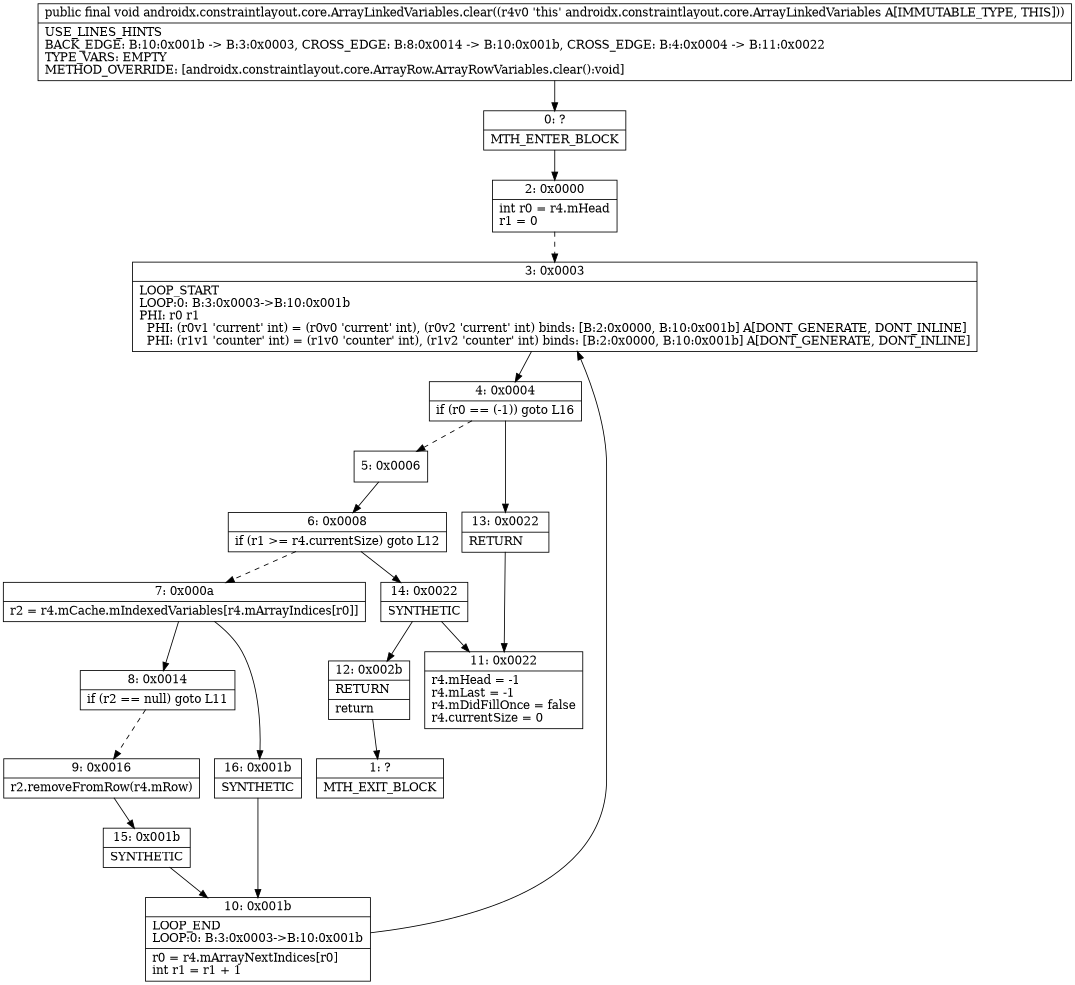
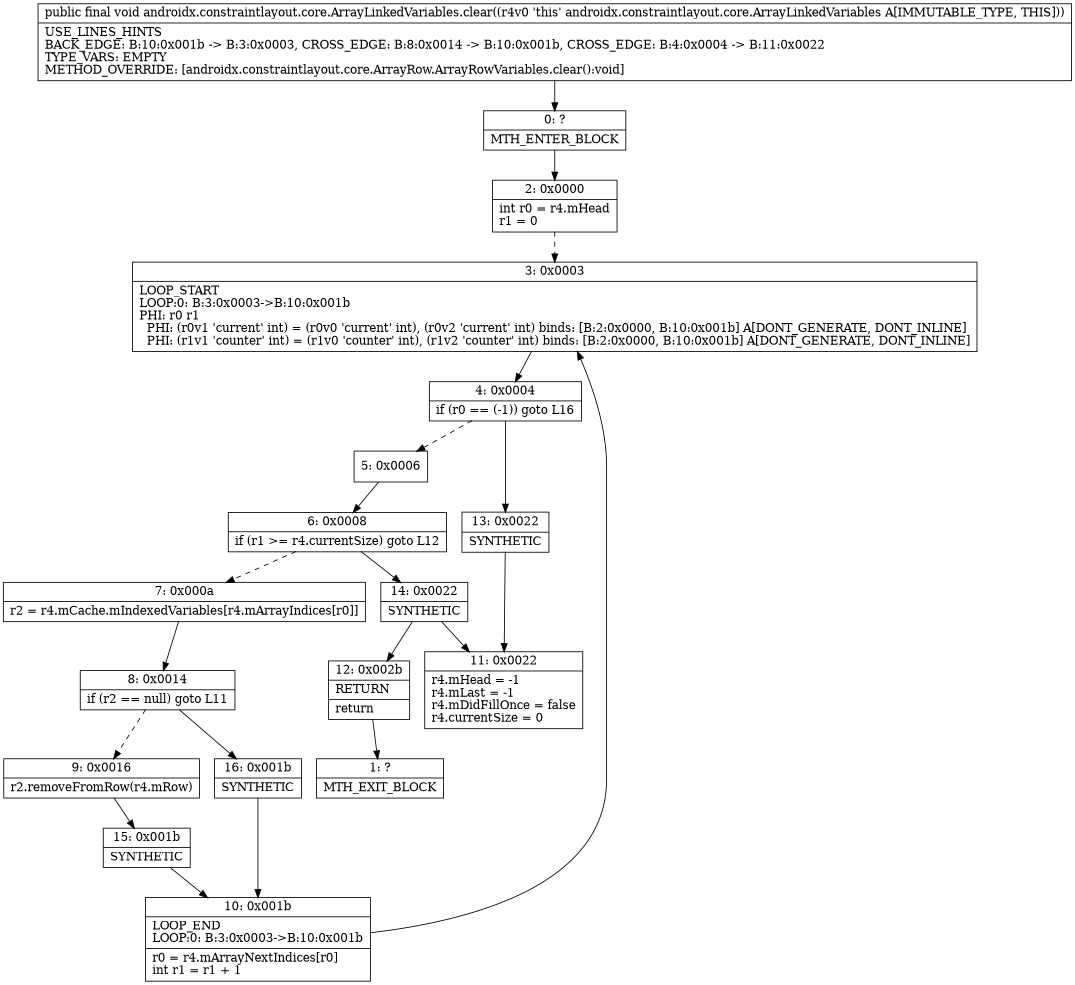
  digraph {
    node [shape=record]
    n1 [label="{0\:\ ?|MTH_ENTER_BLOCK\l}"]
    n2 [label="{2\:\ 0x0000|int r0 = r4.mHead\lr1 = 0\l}"]
    n3 [label="{3\:\ 0x0003|LOOP_START\lLOOP:0: B:3:0x0003\-\>B:10:0x001b\lPHI: r0 r1 \l  PHI: (r0v1 'current' int) = (r0v0 'current' int), (r0v2 'current' int) binds: [B:2:0x0000, B:10:0x001b] A[DONT_GENERATE, DONT_INLINE]\l  PHI: (r1v1 'counter' int) = (r1v0 'counter' int), (r1v2 'counter' int) binds: [B:2:0x0000, B:10:0x001b] A[DONT_GENERATE, DONT_INLINE]\l}"]
    n4 [label="{4\:\ 0x0004|if (r0 == (\-1)) goto L16\l}"]
    n5 [label="{5\:\ 0x0006}"]
-   n6 [label="{13\:\ 0x0022|RETURN\l}"]
+   n6 [label="{13\:\ 0x0022|SYNTHETIC\l}"]
    n7 [label="{6\:\ 0x0008|if (r1 \>= r4.currentSize) goto L12\l}"]
    n8 [label="{11\:\ 0x0022|r4.mHead = \-1\lr4.mLast = \-1\lr4.mDidFillOnce = false\lr4.currentSize = 0\l}"]
    n9 [label="{7\:\ 0x000a|r2 = r4.mCache.mIndexedVariables[r4.mArrayIndices[r0]]\l}"]
    n10 [label="{14\:\ 0x0022|SYNTHETIC\l}"]
    n11 [label="{8\:\ 0x0014|if (r2 == null) goto L11\l}"]
    n12 [label="{12\:\ 0x002b|RETURN\l|return\l}"]
    n13 [label="{9\:\ 0x0016|r2.removeFromRow(r4.mRow)\l}"]
    n14 [label="{16\:\ 0x001b|SYNTHETIC\l}"]
    n15 [label="{15\:\ 0x001b|SYNTHETIC\l}"]
    n16 [label="{10\:\ 0x001b|LOOP_END\lLOOP:0: B:3:0x0003\-\>B:10:0x001b\l|r0 = r4.mArrayNextIndices[r0]\lint r1 = r1 + 1\l}"]
    n17 [label="{1\:\ ?|MTH_EXIT_BLOCK\l}"]
    n18 [label="{public final void androidx.constraintlayout.core.ArrayLinkedVariables.clear((r4v0 'this' androidx.constraintlayout.core.ArrayLinkedVariables A[IMMUTABLE_TYPE, THIS]))  | USE_LINES_HINTS\lBACK_EDGE: B:10:0x001b \-\> B:3:0x0003, CROSS_EDGE: B:8:0x0014 \-\> B:10:0x001b, CROSS_EDGE: B:4:0x0004 \-\> B:11:0x0022\lTYPE_VARS: EMPTY\lMETHOD_OVERRIDE: [androidx.constraintlayout.core.ArrayRow.ArrayRowVariables.clear():void]\l}"]
    n1 -> n2
    n2 -> n3 [style=dashed]
    n3 -> n4
    n4 -> n5 [style=dashed]
    n4 -> n6
    n5 -> n7
    n6 -> n8
    n7 -> n9 [style=dashed]
    n7 -> n10
    n9 -> n11
    n10 -> n8
    n10 -> n12
    n11 -> n13 [style=dashed]
-   n9 -> n14
+   n11 -> n14
    n12 -> n17
    n13 -> n15
    n14 -> n16
    n15 -> n16
    n16 -> n3
    n18 -> n1
  }
